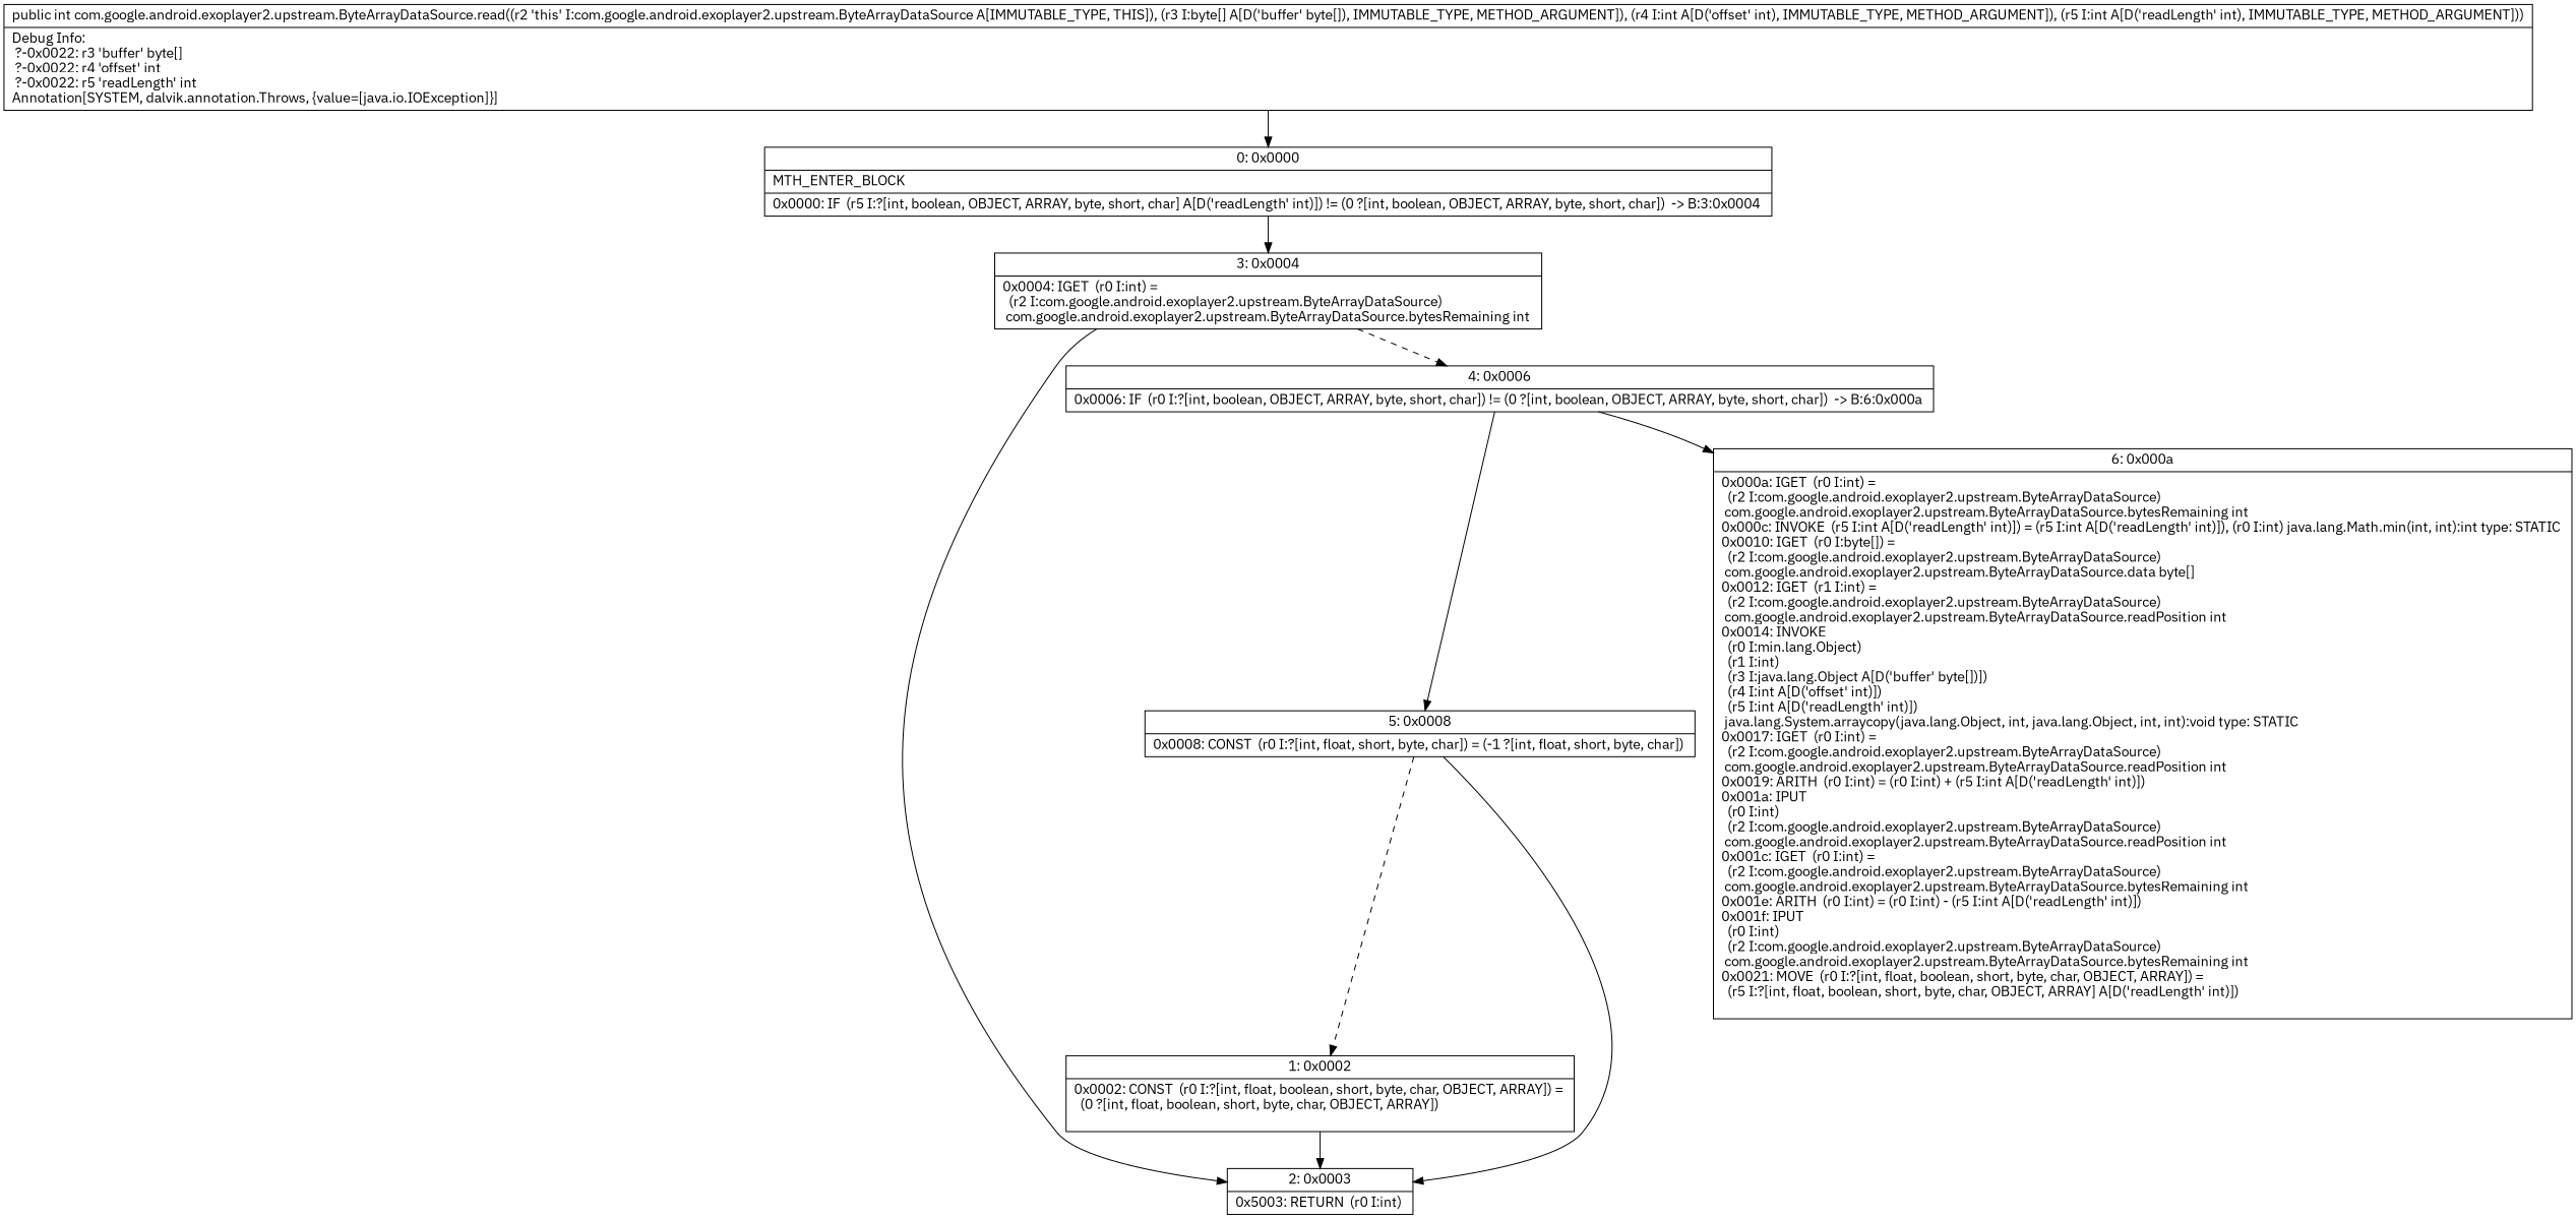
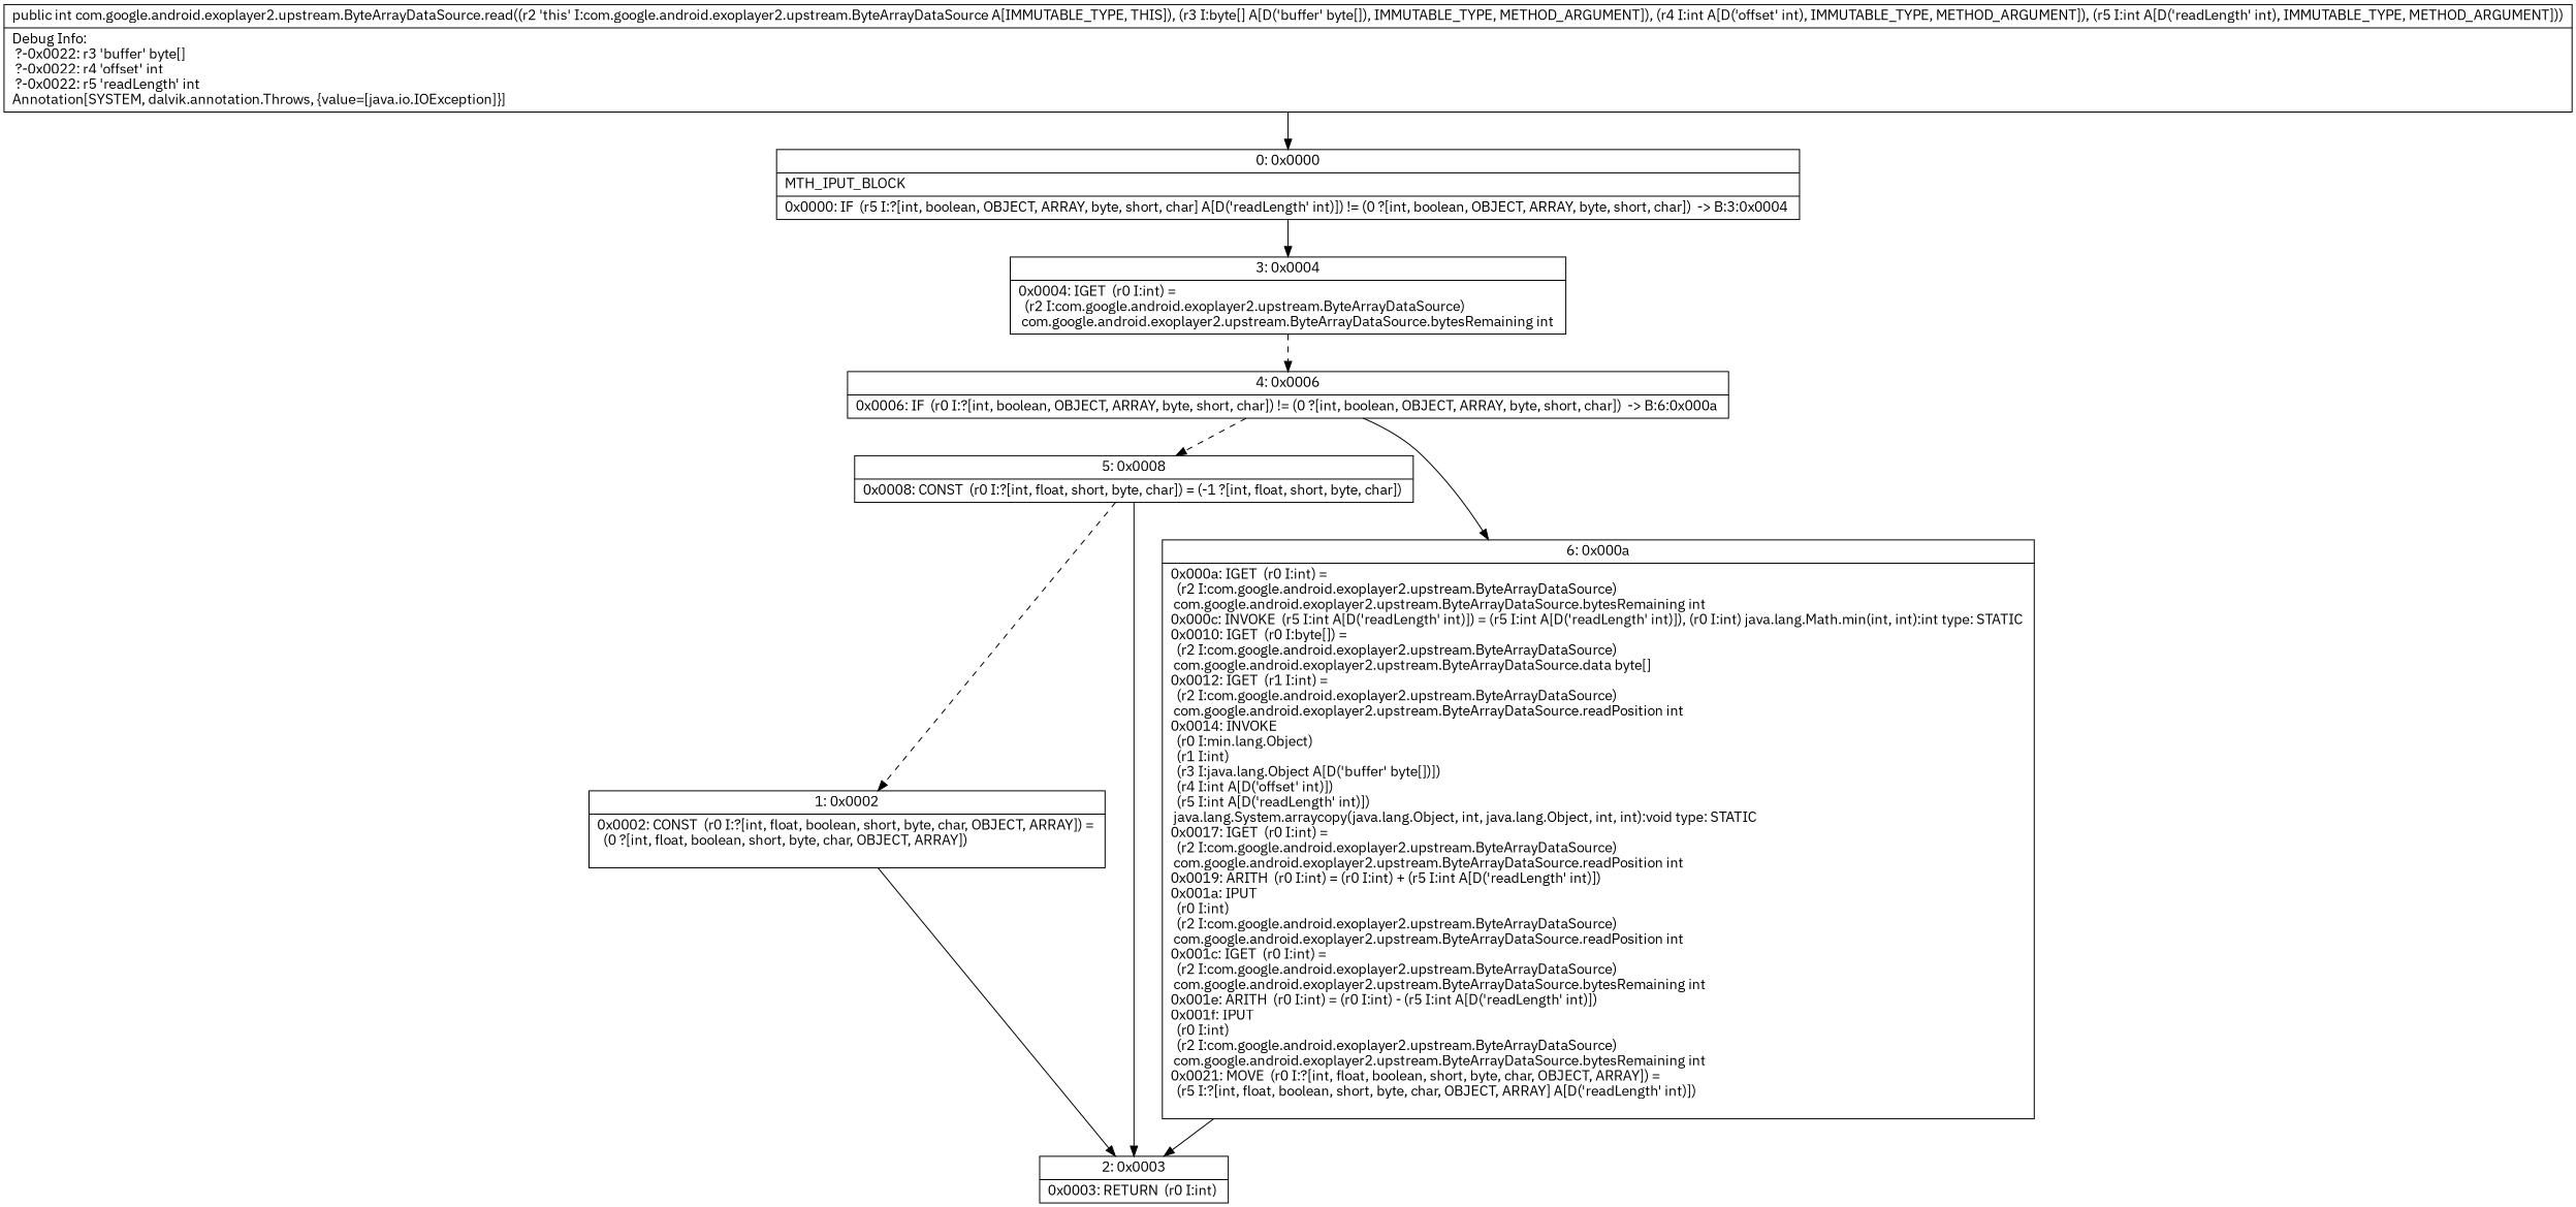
  digraph {
    fontname="IBM Plex Sans"
    node [fontname="IBM Plex Sans" shape=record]
    edge [fontname="IBM Plex Sans"]
-   n1 [label="{0\:\ 0x0000|MTH_ENTER_BLOCK\l|0x0000: IF  (r5 I:?[int, boolean, OBJECT, ARRAY, byte, short, char] A[D('readLength' int)]) != (0 ?[int, boolean, OBJECT, ARRAY, byte, short, char])  \-\> B:3:0x0004 \l}"]
+   n1 [label="{0\:\ 0x0000|MTH_IPUT_BLOCK\l|0x0000: IF  (r5 I:?[int, boolean, OBJECT, ARRAY, byte, short, char] A[D('readLength' int)]) != (0 ?[int, boolean, OBJECT, ARRAY, byte, short, char])  \-\> B:3:0x0004 \l}"]
    n2 [label="{3\:\ 0x0004|0x0004: IGET  (r0 I:int) = \l  (r2 I:com.google.android.exoplayer2.upstream.ByteArrayDataSource)\l com.google.android.exoplayer2.upstream.ByteArrayDataSource.bytesRemaining int \l}"]
    n3 [label="{1\:\ 0x0002|0x0002: CONST  (r0 I:?[int, float, boolean, short, byte, char, OBJECT, ARRAY]) = \l  (0 ?[int, float, boolean, short, byte, char, OBJECT, ARRAY])\l \l}"]
-   n4 [label="{2\:\ 0x0003|0x5003: RETURN  (r0 I:int) \l}"]
+   n4 [label="{2\:\ 0x0003|0x0003: RETURN  (r0 I:int) \l}"]
    n5 [label="{4\:\ 0x0006|0x0006: IF  (r0 I:?[int, boolean, OBJECT, ARRAY, byte, short, char]) != (0 ?[int, boolean, OBJECT, ARRAY, byte, short, char])  \-\> B:6:0x000a \l}"]
    n6 [label="{5\:\ 0x0008|0x0008: CONST  (r0 I:?[int, float, short, byte, char]) = (\-1 ?[int, float, short, byte, char]) \l}"]
    n7 [label="{6\:\ 0x000a|0x000a: IGET  (r0 I:int) = \l  (r2 I:com.google.android.exoplayer2.upstream.ByteArrayDataSource)\l com.google.android.exoplayer2.upstream.ByteArrayDataSource.bytesRemaining int \l0x000c: INVOKE  (r5 I:int A[D('readLength' int)]) = (r5 I:int A[D('readLength' int)]), (r0 I:int) java.lang.Math.min(int, int):int type: STATIC \l0x0010: IGET  (r0 I:byte[]) = \l  (r2 I:com.google.android.exoplayer2.upstream.ByteArrayDataSource)\l com.google.android.exoplayer2.upstream.ByteArrayDataSource.data byte[] \l0x0012: IGET  (r1 I:int) = \l  (r2 I:com.google.android.exoplayer2.upstream.ByteArrayDataSource)\l com.google.android.exoplayer2.upstream.ByteArrayDataSource.readPosition int \l0x0014: INVOKE  \l  (r0 I:min.lang.Object)\l  (r1 I:int)\l  (r3 I:java.lang.Object A[D('buffer' byte[])])\l  (r4 I:int A[D('offset' int)])\l  (r5 I:int A[D('readLength' int)])\l java.lang.System.arraycopy(java.lang.Object, int, java.lang.Object, int, int):void type: STATIC \l0x0017: IGET  (r0 I:int) = \l  (r2 I:com.google.android.exoplayer2.upstream.ByteArrayDataSource)\l com.google.android.exoplayer2.upstream.ByteArrayDataSource.readPosition int \l0x0019: ARITH  (r0 I:int) = (r0 I:int) + (r5 I:int A[D('readLength' int)]) \l0x001a: IPUT  \l  (r0 I:int)\l  (r2 I:com.google.android.exoplayer2.upstream.ByteArrayDataSource)\l com.google.android.exoplayer2.upstream.ByteArrayDataSource.readPosition int \l0x001c: IGET  (r0 I:int) = \l  (r2 I:com.google.android.exoplayer2.upstream.ByteArrayDataSource)\l com.google.android.exoplayer2.upstream.ByteArrayDataSource.bytesRemaining int \l0x001e: ARITH  (r0 I:int) = (r0 I:int) \- (r5 I:int A[D('readLength' int)]) \l0x001f: IPUT  \l  (r0 I:int)\l  (r2 I:com.google.android.exoplayer2.upstream.ByteArrayDataSource)\l com.google.android.exoplayer2.upstream.ByteArrayDataSource.bytesRemaining int \l0x0021: MOVE  (r0 I:?[int, float, boolean, short, byte, char, OBJECT, ARRAY]) = \l  (r5 I:?[int, float, boolean, short, byte, char, OBJECT, ARRAY] A[D('readLength' int)])\l \l}"]
    n8 [label="{public int com.google.android.exoplayer2.upstream.ByteArrayDataSource.read((r2 'this' I:com.google.android.exoplayer2.upstream.ByteArrayDataSource A[IMMUTABLE_TYPE, THIS]), (r3 I:byte[] A[D('buffer' byte[]), IMMUTABLE_TYPE, METHOD_ARGUMENT]), (r4 I:int A[D('offset' int), IMMUTABLE_TYPE, METHOD_ARGUMENT]), (r5 I:int A[D('readLength' int), IMMUTABLE_TYPE, METHOD_ARGUMENT]))  | Debug Info:\l  ?\-0x0022: r3 'buffer' byte[]\l  ?\-0x0022: r4 'offset' int\l  ?\-0x0022: r5 'readLength' int\lAnnotation[SYSTEM, dalvik.annotation.Throws, \{value=[java.io.IOException]\}]\l}"]
    n1 -> n2
    n2 -> n5 [style=dashed]
    n3 -> n4
-   n5 -> n6 [style=solid]
+   n5 -> n6 [style=dashed]
    n5 -> n7
    n6 -> n3 [style=dashed]
    n6 -> n4
-   n2 -> n4
+   n7 -> n4
    n8 -> n1
  }
